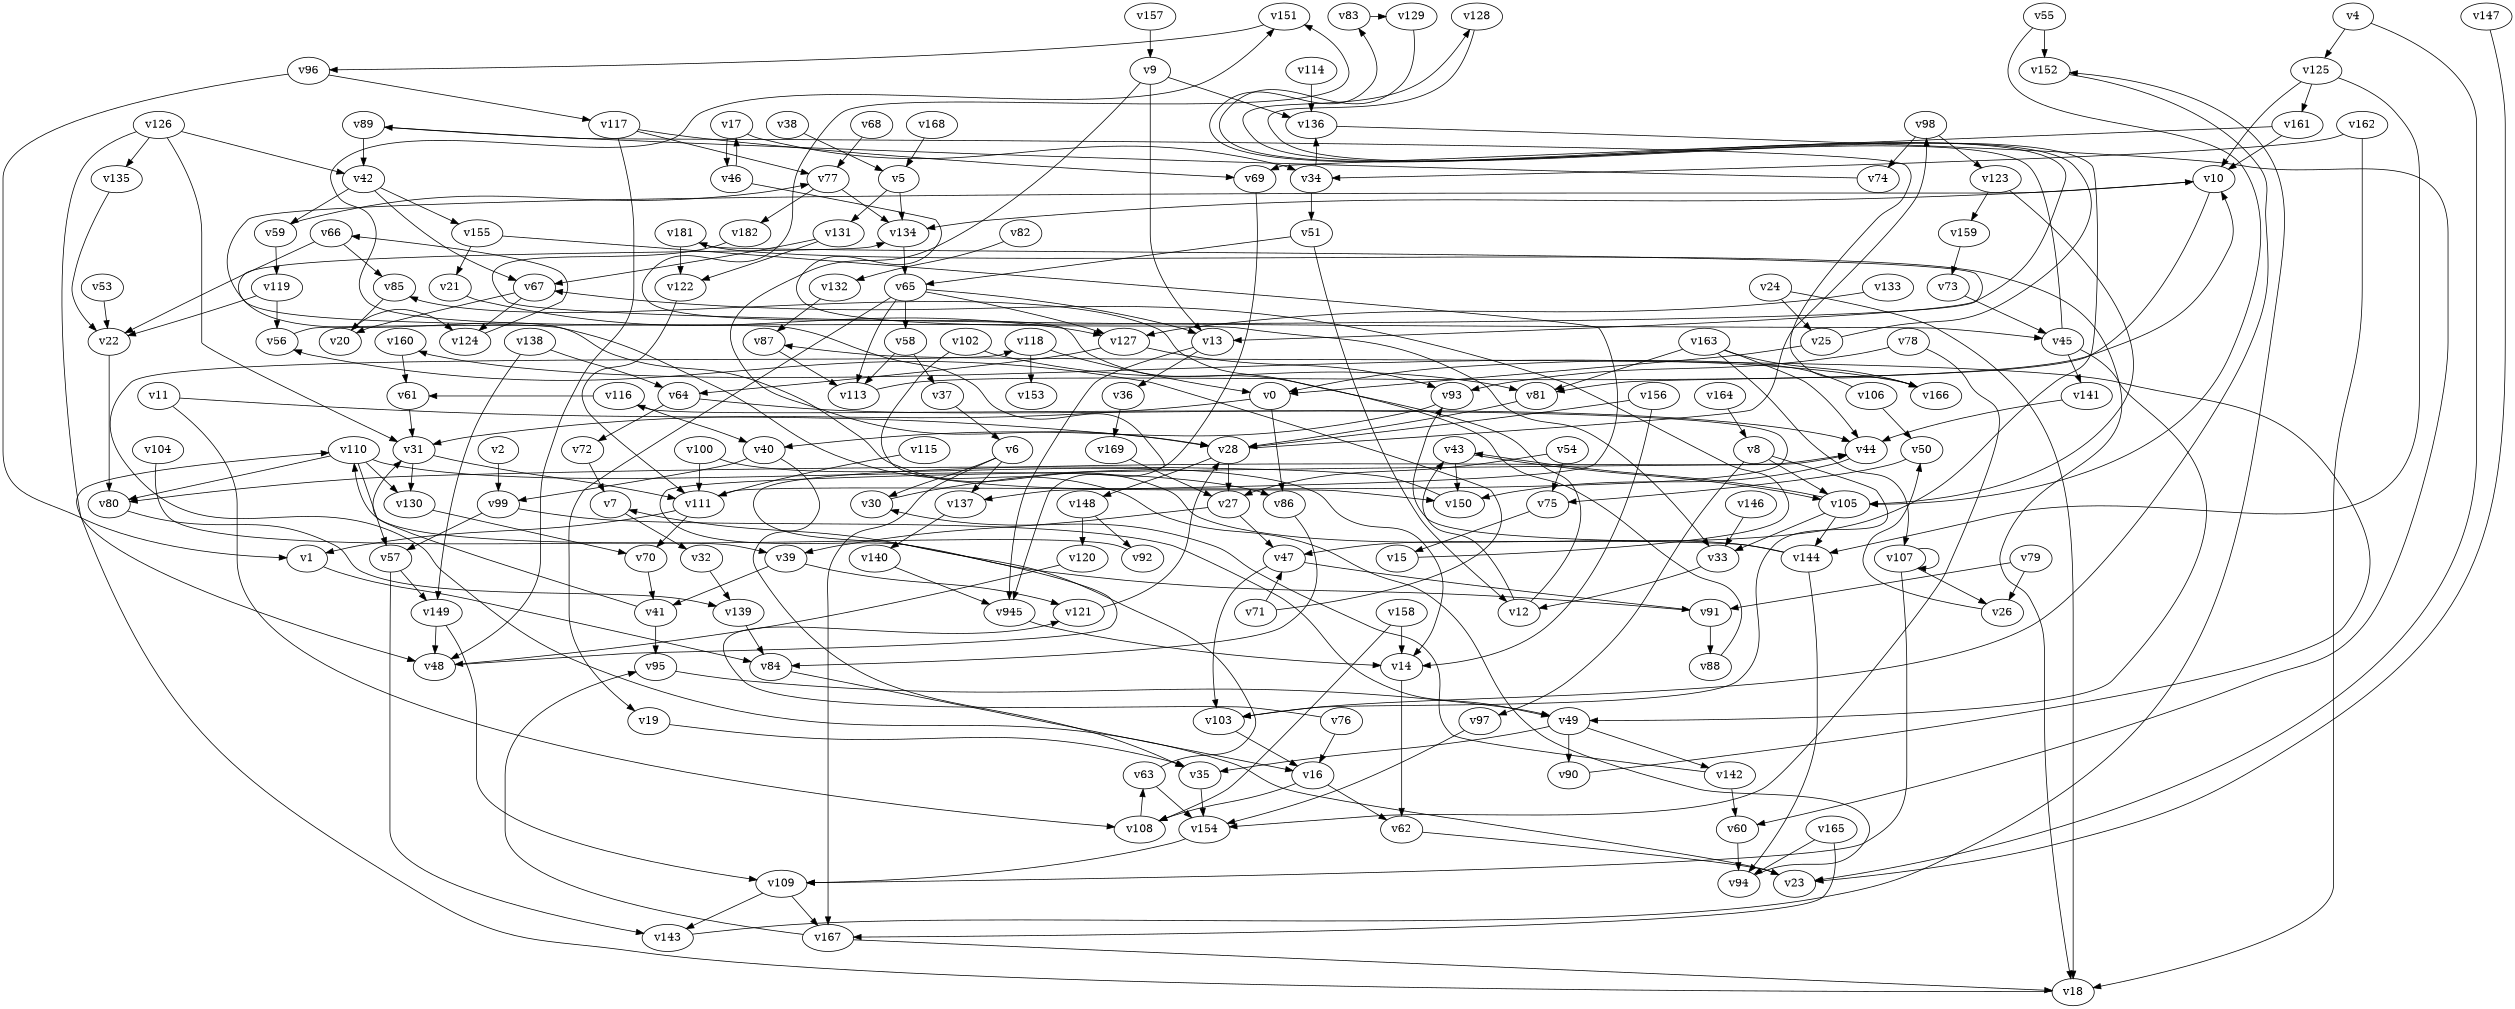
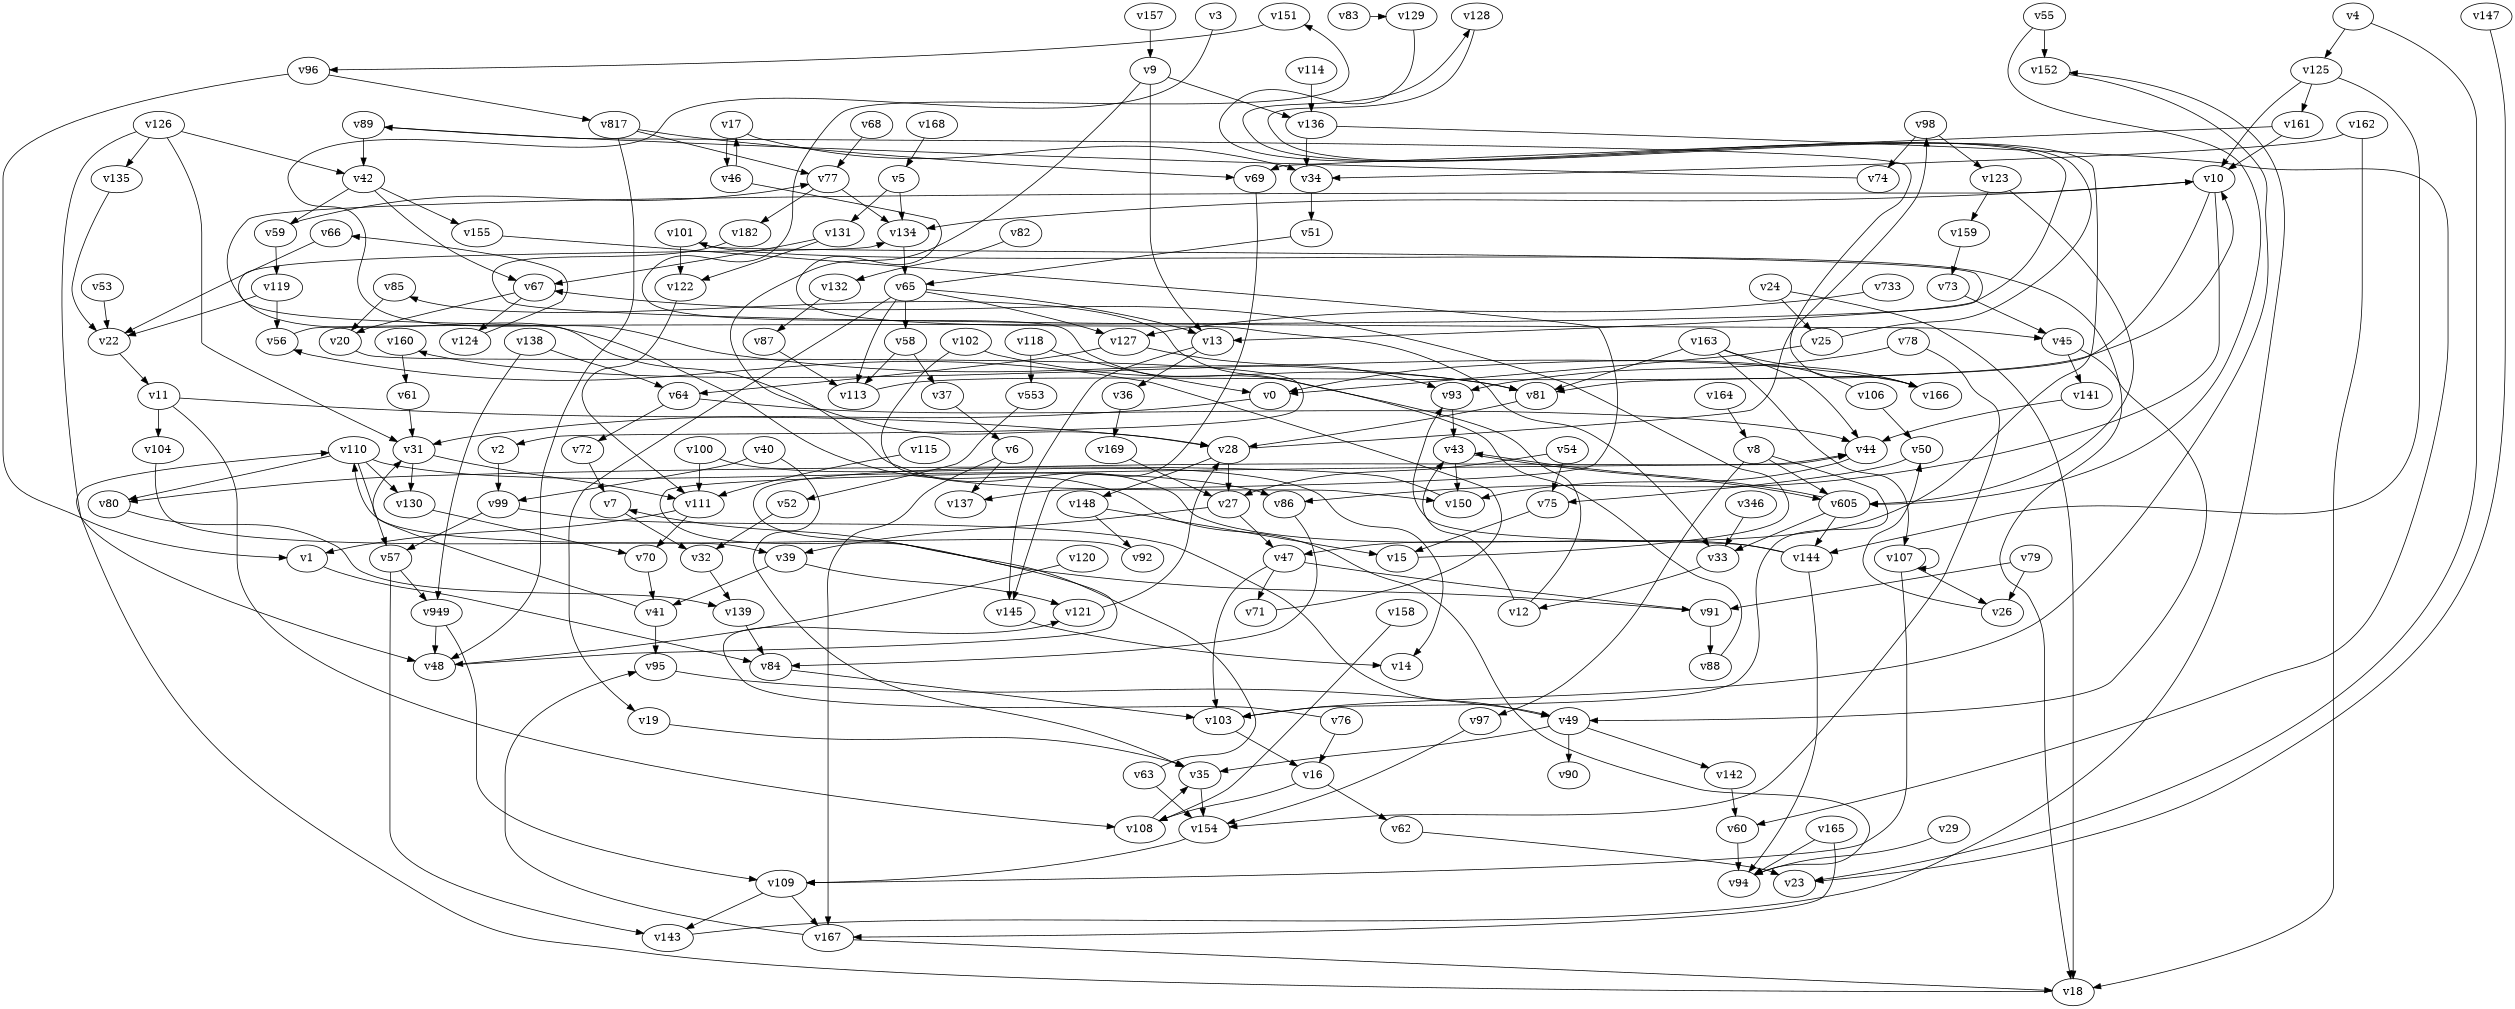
  digraph {
    fontname="DejaVu Serif"
    node [fontname="DejaVu Serif" player=0]
    edge [fontname="DejaVu Serif"]
    v31 [player=1]
    v0
    v86
    v111
    v130
    v84 [player=1]
    v1
    v103 [player=1]
    v2
    v99
    v49 [player=1]
    v57 [player=1]
+   v3 [player=1]
    v81 [player=1]
    v28 [player=1]
    v4 [player=1]
    v23
    v125 [player=1]
    v118 [player=1]
    v10 [player=1]
    v144
    v161 [player=1]
    v5
    v131
    v134 [player=1]
    v67
    v122
    v65 [player=1]
    v6 [player=1]
-   v30 [player=1]
    v137
    v167 [player=1]
    v151 [player=1]
-   v140
    v18 [player=1]
    v95
    v7
    v32
    v139
    v8
    v97
-   v105
+   v105 [label=v605]
    v154
    v16 [player=1]
    v43
    v33
    v9 [player=1]
    v13
    v136 [player=1]
    v36
-   v145 [label=v945]
+   v145
    v27 [player=1]
    v98 [player=1]
    v148
    v60 [player=1]
    v11 [player=1]
    v104
    v108 [player=1]
    v39
    v35
    v12
    v85 [player=1]
    v150 [player=1]
    v20 [player=1]
    v169
    v14 [player=1]
    v62 [player=1]
    v15
    v124 [player=1]
    v17 [player=1]
    v34 [player=1]
    v46 [player=1]
    v51
    v110
    v80
    v19
    v66
-   v21 [player=1]
    v127 [player=1]
    v64
    v93
    v22 [player=1]
-   v153
+   v153 [label=v553]
    v24
    v25 [player=1]
    v128
    v47
    v26
    v50
    v75
    v41
    v121
    v91 [player=1]
    v74
    v123
    v92
    v120 [player=1]
+   v29
    v94
    v96
    v70
-   v116
    v109
    v37 [player=1]
-   v38
    v40
    v42 [player=1]
    v59 [player=1]
    v155
    v77
    v119
    v44
    v45
    v83 [player=1]
    v141
    v90 [player=1]
    v142 [player=1]
    v129 [player=1]
    v88 [player=1]
    v48 [player=1]
    v87 [player=1]
    v58
    v113 [player=1]
+   v52
    v53
    v54
    v55 [player=1]
    v152 [player=1]
    v56
-   v101 [label=v181]
+   v101
    v143
-   v149
+   v149 [label=v949]
    n133 [label=v182 player=1]
    v61 [player=1]
    v63
    v72 [player=1]
    v68 [player=1]
    v69 [player=1]
    v71 [player=1]
    v73
    v89
    v166
    v76
    v78 [player=1]
    v79
    v82
    v132
    v160 [player=1]
-   v117
+   v117 [label=v817]
    v159 [player=1]
    v100
    v102 [player=1]
    v106 [player=1]
    v107
    v164 [player=1]
    v114
    v115 [player=1]
    v126
    v135
-   v133
+   v133 [label=v733]
    v138 [player=1]
-   v146
+   v146 [label=v346]
    v147 [player=1]
-   v156
    v157
    v158
    v162
    v165
    v163
    v168
    v31 -> v111
    v31 -> v130
    v0 -> v31
-   v0 -> v86
+   v10 -> v86
    v86 -> v84
    v111 -> v1
    v111 -> v70
-   v111 -> v116 [constraint="t < 12"]
    v130 -> v70
-   v84 -> v16
+   v84 -> v103
    v1 -> v84
    v103 -> v16
    v2 -> v99
    v99 -> v49 [constraint="t < 7"]
    v99 -> v57
    v49 -> v35
    v49 -> v90
    v49 -> v142
    v57 -> v143
    v57 -> v149
+   v3 -> v81 [constraint="t < 15"]
    v81 -> v28
    v28 -> v27
    v28 -> v98 [constraint="t >= 2"]
    v28 -> v148
    v4 -> v23
    v4 -> v125
-   v23 -> v118 [constraint="t mod 3 == 0"]
    v125 -> v10
    v125 -> v144
    v125 -> v161
    v118 -> v0
    v118 -> v153
    v10 -> v81
    v10 -> v134
    v144 -> v10 [constraint="t < 9"]
    v144 -> v93
    v144 -> v94
    v161 -> v10
    v161 -> v69
    v5 -> v131
    v5 -> v134
    v131 -> v67
    v131 -> v122
    v134 -> v65
    v67 -> v20
    v67 -> v124
    v122 -> v111
    v65 -> v13
    v65 -> v19
    v65 -> v127
    v65 -> v58
    v65 -> v113
-   v6 -> v30
    v6 -> v137
    v6 -> v167
-   v30 -> v151 [constraint="t mod 3 == 1"]
-   v137 -> v140
    v167 -> v18
    v167 -> v95
    v151 -> v96 [constraint="t < 11"]
-   v140 -> v145
    v18 -> v110 [constraint="t >= 2"]
    v95 -> v49
    v7 -> v32
    v32 -> v139
    v139 -> v84
    v8 -> v103
    v8 -> v97
    v8 -> v105
    v97 -> v154
    v105 -> v144
    v105 -> v43
    v105 -> v33
    v154 -> v109
    v16 -> v108
    v16 -> v62
    v43 -> v105
    v43 -> v150
    v33 -> v12
    v9 -> v28
    v9 -> v13
    v9 -> v136
    v13 -> v36
    v13 -> v145
    v136 -> v60 [constraint="t mod 5 == 0"]
    v36 -> v169
    v145 -> v14
    v27 -> v39
    v27 -> v47
    v98 -> v74
    v98 -> v123
    v148 -> v92
-   v148 -> v120
+   v148 -> v15
    v60 -> v94
    v11 -> v28
+   v11 -> v104
    v11 -> v108
    v104 -> v39
-   v108 -> v63 [constraint="t >= 5"]
+   v108 -> v35 [constraint="t >= 5"]
    v39 -> v41
    v39 -> v121
    v35 -> v154
    v12 -> v43
    v12 -> v85 [constraint="t < 13"]
    v85 -> v20
    v150 -> v80 [constraint="t >= 2"]
-   v20 -> v124 [constraint="t mod 2 == 0"]
+   v20 -> v2 [constraint="t mod 2 == 0"]
    v169 -> v27
-   v14 -> v62
    v62 -> v23
    v15 -> v67 [constraint="t mod 2 == 1"]
    v124 -> v66 [constraint="t mod 3 == 1"]
    v17 -> v34
    v17 -> v46
-   v34 -> v136
+   v136 -> v34
    v34 -> v51
    v46 -> v33 [constraint="t >= 1"]
    v46 -> v17
    v51 -> v65
-   v51 -> v12
    v110 -> v86
    v110 -> v130
    v110 -> v57
    v110 -> v80
    v80 -> v139 [constraint="t >= 3"]
    v19 -> v35
-   v66 -> v85
    v66 -> v22
-   v21 -> v127
    v127 -> v64
    v127 -> v93
    v64 -> v44
    v64 -> v72
-   v93 -> v40
-   v22 -> v80
+   v93 -> v43
+   v22 -> v11
+   v153 -> v52
    v24 -> v18
    v24 -> v25
    v25 -> v0
    v25 -> v128 [constraint="t >= 1"]
    v128 -> v47 [constraint="t mod 3 == 0"]
    v47 -> v103
    v47 -> v91
    v26 -> v50 [constraint="t >= 5"]
    v50 -> v75
    v75 -> v15
    v41 -> v31 [constraint="t >= 1"]
    v41 -> v95
    v121 -> v28
    v91 -> v44 [constraint="t >= 3"]
    v91 -> v88
    v74 -> v89 [constraint="t < 5"]
    v123 -> v105
    v123 -> v159
    v92 -> v110 [constraint="t >= 3"]
    v120 -> v48 [constraint="t < 11"]
+   v29 -> v94
    v94 -> v134 [constraint="t >= 1"]
    v96 -> v1
    v96 -> v117
    v70 -> v41
-   v116 -> v40
-   v116 -> v61 [constraint="t < 12"]
    v109 -> v167
    v109 -> v143
    v37 -> v6
-   v38 -> v5
    v40 -> v99
    v40 -> v35
    v42 -> v67
    v42 -> v59
    v42 -> v155
    v59 -> v77 [constraint="t mod 4 == 2"]
    v59 -> v119
    v155 -> v137 [constraint="t < 8"]
-   v155 -> v21
    v77 -> v134
    v77 -> n133
    v119 -> v22
    v119 -> v56
    v44 -> v150
    v45 -> v49
-   v45 -> v83 [constraint="t mod 2 == 0"]
    v45 -> v141
    v83 -> v129 [constraint="t < 5"]
    v141 -> v44
-   v90 -> v87 [constraint="t < 15"]
-   v142 -> v30 [constraint="t < 10"]
    v142 -> v60
    v129 -> v13 [constraint="t >= 3"]
    v88 -> v151 [constraint="t < 9"]
    v48 -> v7 [constraint="t >= 1"]
    v87 -> v113
    v58 -> v37
    v58 -> v113
    v113 -> v10
+   v52 -> v32
    v53 -> v22
    v54 -> v27
    v54 -> v75
    v55 -> v105 [constraint="t mod 5 == 2"]
    v55 -> v152
    v152 -> v103 [constraint="t < 7"]
    v56 -> v101 [constraint="t < 5"]
    v101 -> v122
    v101 -> v18 [constraint="t mod 4 == 2"]
    v143 -> v152 [constraint="t >= 1"]
    v149 -> v109
    v149 -> v48
    n133 -> v45 [constraint="t >= 1"]
    v61 -> v31
    v63 -> v154
    v63 -> v44 [constraint="t < 5"]
    v72 -> v7
    v68 -> v77
    v69 -> v145
-   v71 -> v47
+   v47 -> v71
    v71 -> v56 [constraint="t < 13"]
    v73 -> v45
    v89 -> v42
    v89 -> v166 [constraint="t >= 1"]
    v166 -> v160 [constraint="t mod 2 == 0"]
    v76 -> v16
    v76 -> v121 [constraint="t < 13"]
    v78 -> v154
    v78 -> v93
    v79 -> v26
    v79 -> v91
    v82 -> v132
    v132 -> v87
    v160 -> v61
    v117 -> v77
    v117 -> v48
    v117 -> v69
    v159 -> v73
    v100 -> v111
    v100 -> v14 [constraint="t < 5"]
    v102 -> v81
    v102 -> v150
    v106 -> v0 [constraint="t mod 4 == 0"]
    v106 -> v50
    v107 -> v26
    v107 -> v109
    v107 -> v107
    v164 -> v8
    v114 -> v136
    v115 -> v111
    v126 -> v31
    v126 -> v42
    v126 -> v48
    v126 -> v135
    v135 -> v22
    v133 -> v127
    v138 -> v64
    v138 -> v149
    v146 -> v33
    v147 -> v23 [constraint="t >= 1"]
-   v156 -> v28
-   v156 -> v14
    v157 -> v9
    v158 -> v108
-   v158 -> v14
    v162 -> v18
    v162 -> v34
    v165 -> v167
    v165 -> v94
    v163 -> v81
    v163 -> v44
    v163 -> v166
    v163 -> v107
    v168 -> v5
  }
